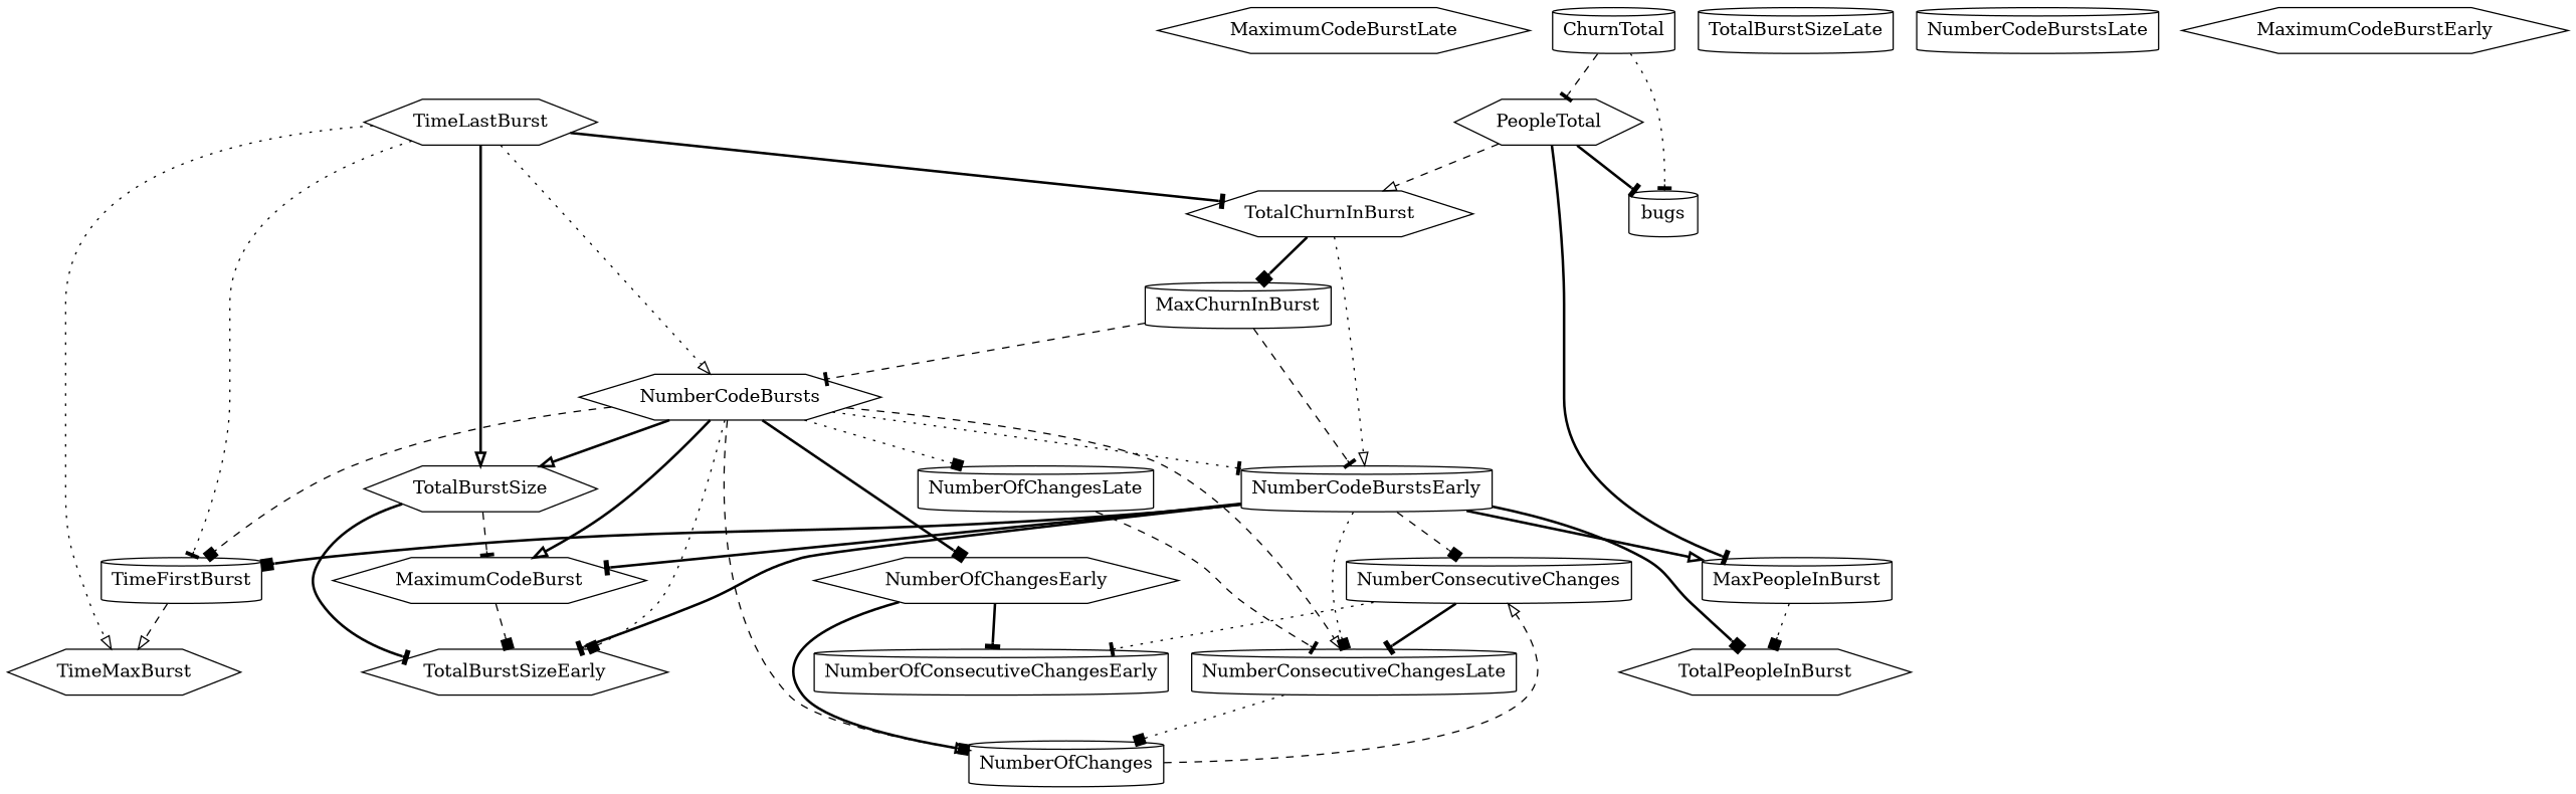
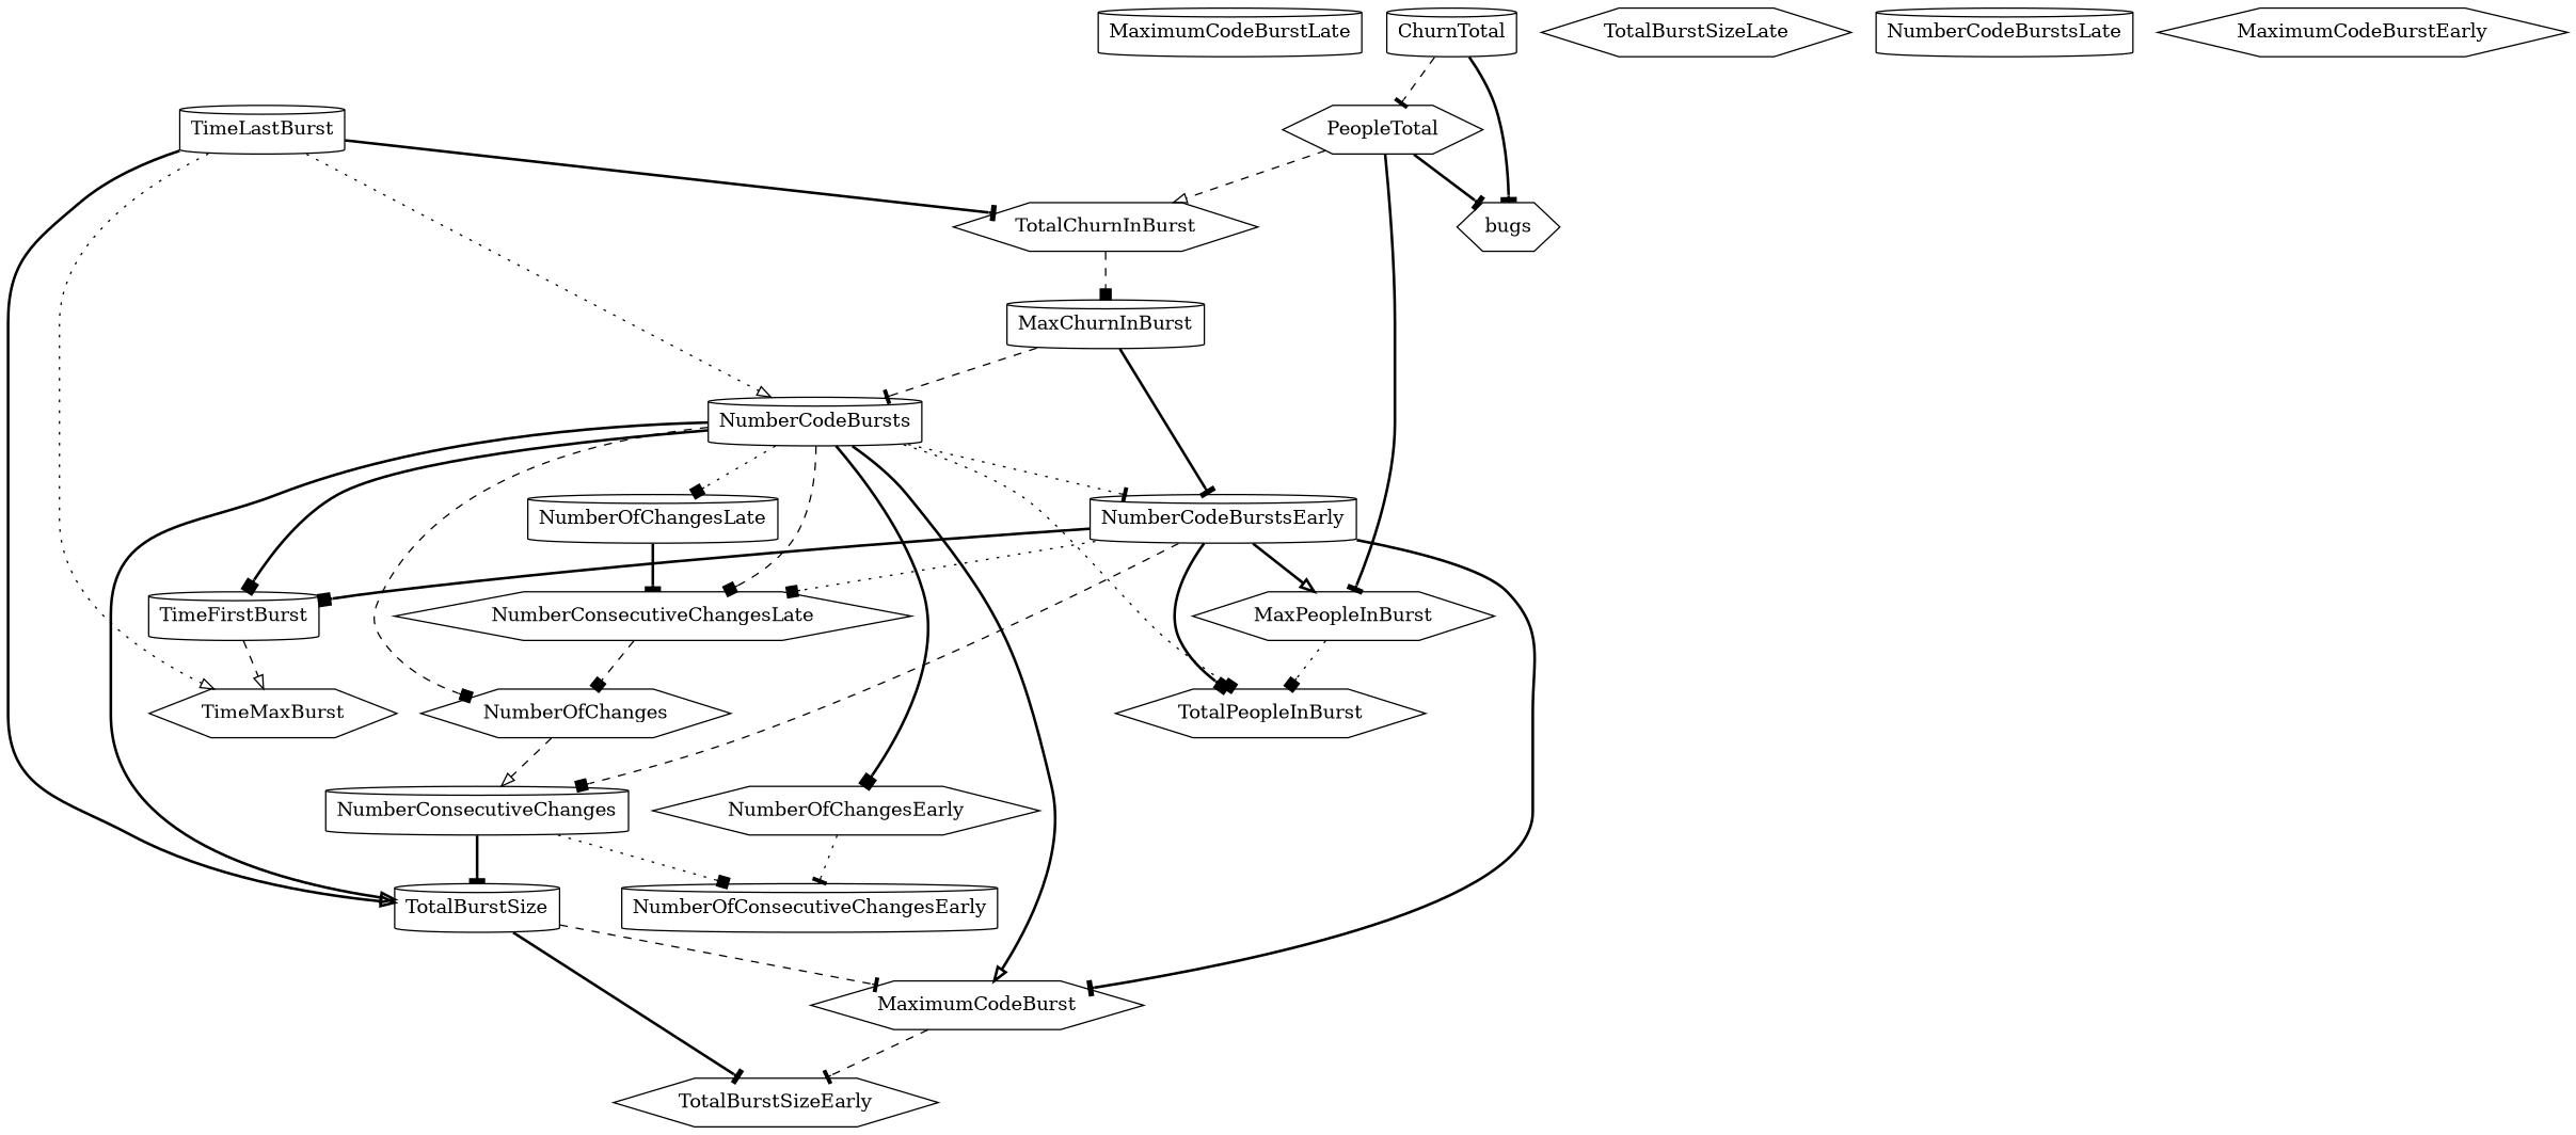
  digraph {
    node [shape=hexagon]
    edge [arrowhead=tee style=bold]
-   MaximumCodeBurstLate
+   MaximumCodeBurstLate [shape=cylinder]
    NumberConsecutiveChanges [shape=cylinder]
-   NumberOfChanges [shape=cylinder]
+   NumberOfChanges
    NumberOfConsecutiveChangesEarly [shape=cylinder]
-   TotalBurstSize
-   MaxPeopleInBurst [shape=cylinder]
+   TotalBurstSize [shape=cylinder]
+   MaxPeopleInBurst
    TotalPeopleInBurst
-   TotalBurstSizeLate [shape=cylinder]
+   TotalBurstSizeLate
    NumberCodeBurstsLate [shape=cylinder]
    NumberOfChangesLate [shape=cylinder]
-   NumberConsecutiveChangesLate [shape=cylinder]
+   NumberConsecutiveChangesLate
    NumberOfChangesEarly
    MaxChurnInBurst [shape=cylinder]
    NumberCodeBurstsEarly [shape=cylinder]
-   NumberCodeBursts
+   NumberCodeBursts [shape=cylinder]
    TimeFirstBurst [shape=cylinder]
    MaximumCodeBurst
    TotalBurstSizeEarly
    MaximumCodeBurstEarly
    TimeMaxBurst
    TotalChurnInBurst
    ChurnTotal [shape=cylinder]
    PeopleTotal
-   bugs [shape=cylinder]
-   TimeLastBurst
-   NumberConsecutiveChanges -> NumberOfConsecutiveChangesEarly [style=dotted]
-   NumberConsecutiveChanges -> NumberConsecutiveChangesLate
+   bugs
+   TimeLastBurst [shape=cylinder]
+   NumberConsecutiveChanges -> NumberOfConsecutiveChangesEarly [arrowhead=box style=dotted]
+   NumberConsecutiveChanges -> TotalBurstSize
    NumberOfChanges -> NumberConsecutiveChanges [arrowhead=onormal style=dashed]
    TotalBurstSize -> MaximumCodeBurst [style=dashed]
    TotalBurstSize -> TotalBurstSizeEarly
    MaxPeopleInBurst -> TotalPeopleInBurst [arrowhead=box style=dotted]
-   NumberOfChangesLate -> NumberConsecutiveChangesLate [style=dashed]
-   NumberConsecutiveChangesLate -> NumberOfChanges [arrowhead=box style=dotted]
-   NumberOfChangesEarly -> NumberOfChanges [arrowhead=onormal]
-   NumberOfChangesEarly -> NumberOfConsecutiveChangesEarly
-   MaxChurnInBurst -> NumberCodeBurstsEarly [style=dashed]
+   NumberOfChangesLate -> NumberConsecutiveChangesLate
+   NumberConsecutiveChangesLate -> NumberOfChanges [arrowhead=box style=dashed]
+   NumberOfChangesEarly -> NumberOfConsecutiveChangesEarly [style=dotted]
+   MaxChurnInBurst -> NumberCodeBurstsEarly
    MaxChurnInBurst -> NumberCodeBursts [style=dashed]
    NumberCodeBurstsEarly -> NumberConsecutiveChanges [arrowhead=box style=dashed]
    NumberCodeBurstsEarly -> MaxPeopleInBurst [arrowhead=onormal]
    NumberCodeBurstsEarly -> TotalPeopleInBurst [arrowhead=box]
    NumberCodeBurstsEarly -> NumberConsecutiveChangesLate [arrowhead=box style=dotted]
    NumberCodeBurstsEarly -> TimeFirstBurst [arrowhead=box]
    NumberCodeBurstsEarly -> MaximumCodeBurst
-   NumberCodeBurstsEarly -> TotalBurstSizeEarly
    NumberCodeBursts -> NumberOfChanges [arrowhead=box style=dashed]
    NumberCodeBursts -> TotalBurstSize [arrowhead=onormal]
-   NumberCodeBursts -> TotalBurstSizeEarly [arrowhead=box style=dotted]
+   NumberCodeBursts -> TotalPeopleInBurst [arrowhead=box style=dotted]
    NumberCodeBursts -> NumberOfChangesLate [arrowhead=box style=dotted]
-   NumberCodeBursts -> NumberConsecutiveChangesLate [arrowhead=onormal style=dashed]
+   NumberCodeBursts -> NumberConsecutiveChangesLate [arrowhead=box style=dashed]
    NumberCodeBursts -> NumberOfChangesEarly [arrowhead=box]
    NumberCodeBursts -> NumberCodeBurstsEarly [style=dotted]
-   NumberCodeBursts -> TimeFirstBurst [arrowhead=box style=dashed]
+   NumberCodeBursts -> TimeFirstBurst [arrowhead=box]
    NumberCodeBursts -> MaximumCodeBurst [arrowhead=onormal]
    TimeFirstBurst -> TimeMaxBurst [arrowhead=onormal style=dashed]
-   MaximumCodeBurst -> TotalBurstSizeEarly [arrowhead=box style=dashed]
-   TotalChurnInBurst -> MaxChurnInBurst [arrowhead=box]
-   TotalChurnInBurst -> NumberCodeBurstsEarly [arrowhead=onormal style=dotted]
+   MaximumCodeBurst -> TotalBurstSizeEarly [style=dashed]
+   TotalChurnInBurst -> MaxChurnInBurst [arrowhead=box style=dashed]
    ChurnTotal -> PeopleTotal [style=dashed]
-   ChurnTotal -> bugs [style=dotted]
+   ChurnTotal -> bugs
    PeopleTotal -> MaxPeopleInBurst
    PeopleTotal -> TotalChurnInBurst [arrowhead=onormal style=dashed]
    PeopleTotal -> bugs
    TimeLastBurst -> TotalBurstSize [arrowhead=onormal]
    TimeLastBurst -> NumberCodeBursts [arrowhead=onormal style=dotted]
-   TimeLastBurst -> TimeFirstBurst [style=dotted]
    TimeLastBurst -> TimeMaxBurst [arrowhead=onormal style=dotted]
    TimeLastBurst -> TotalChurnInBurst
  }
